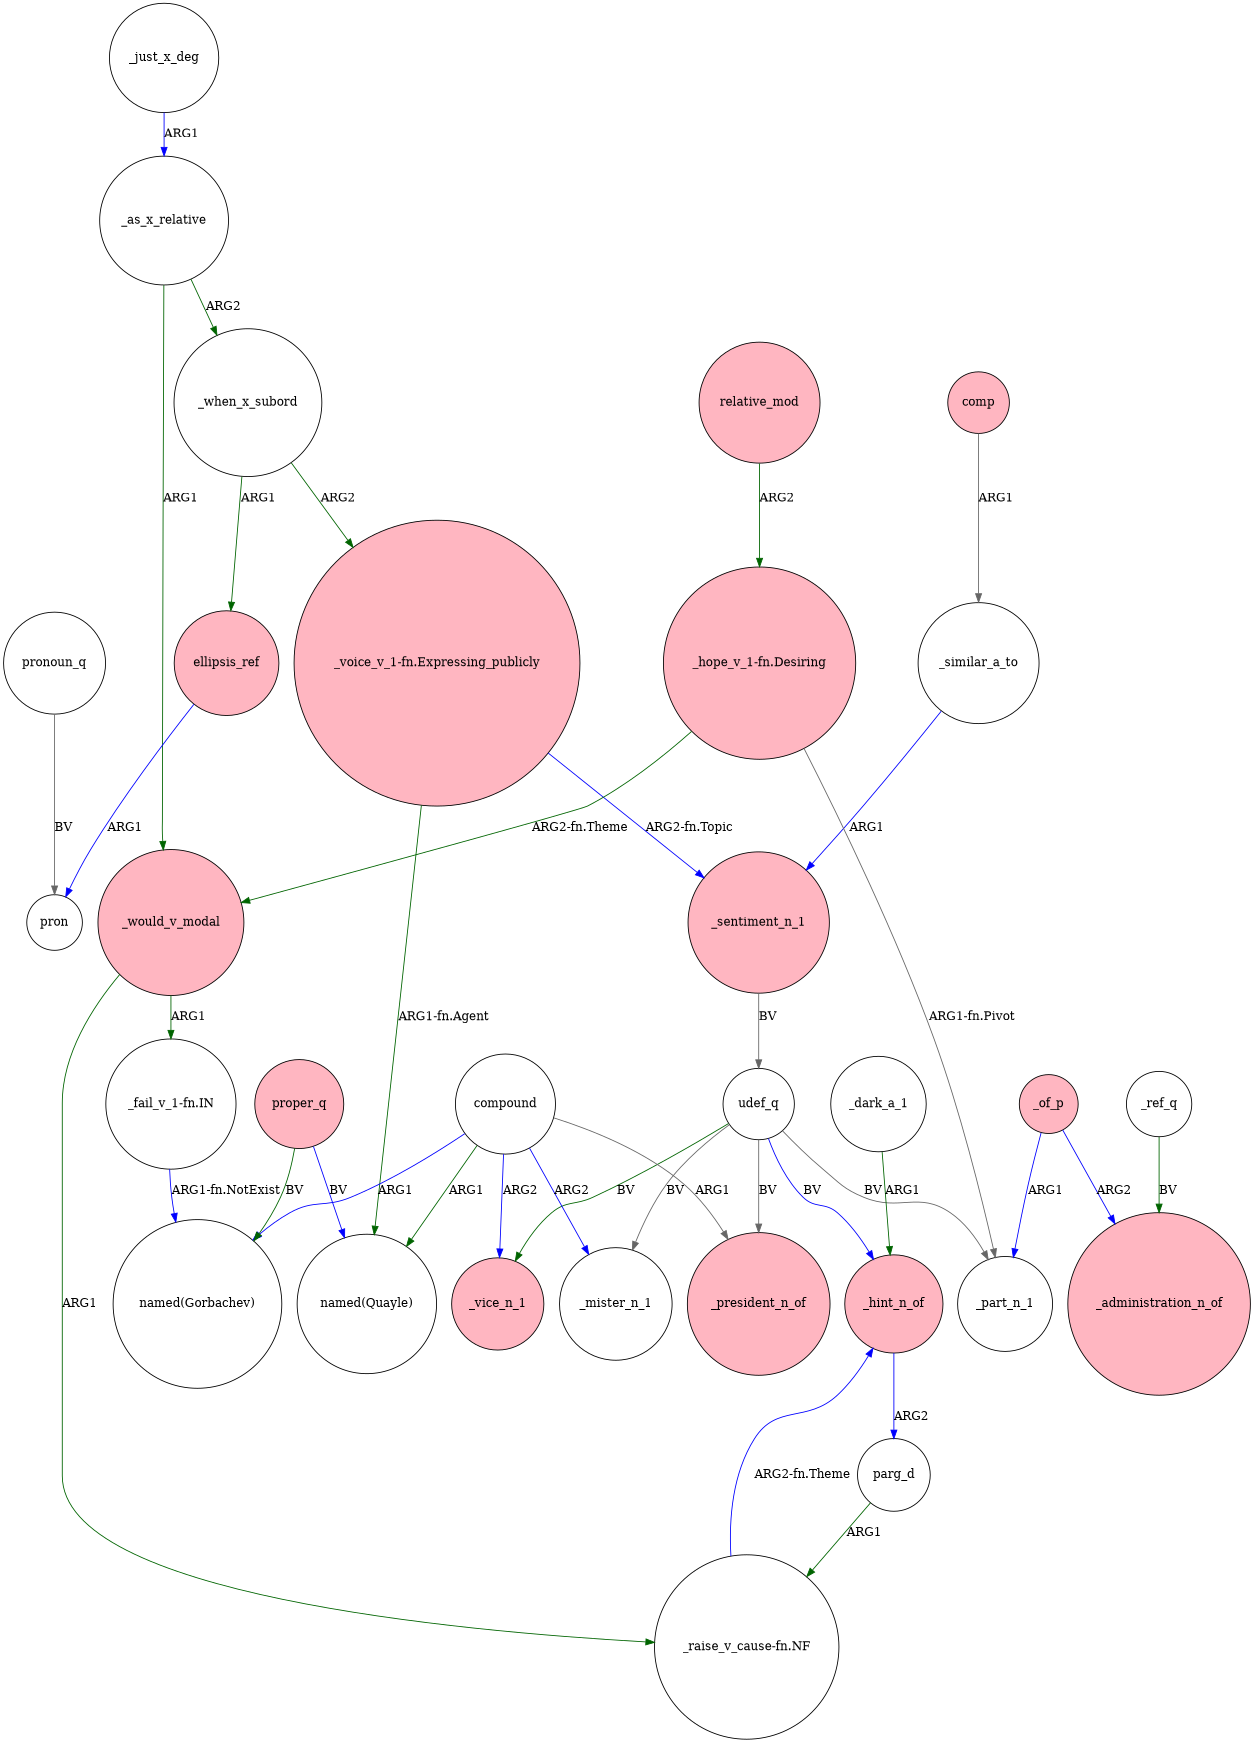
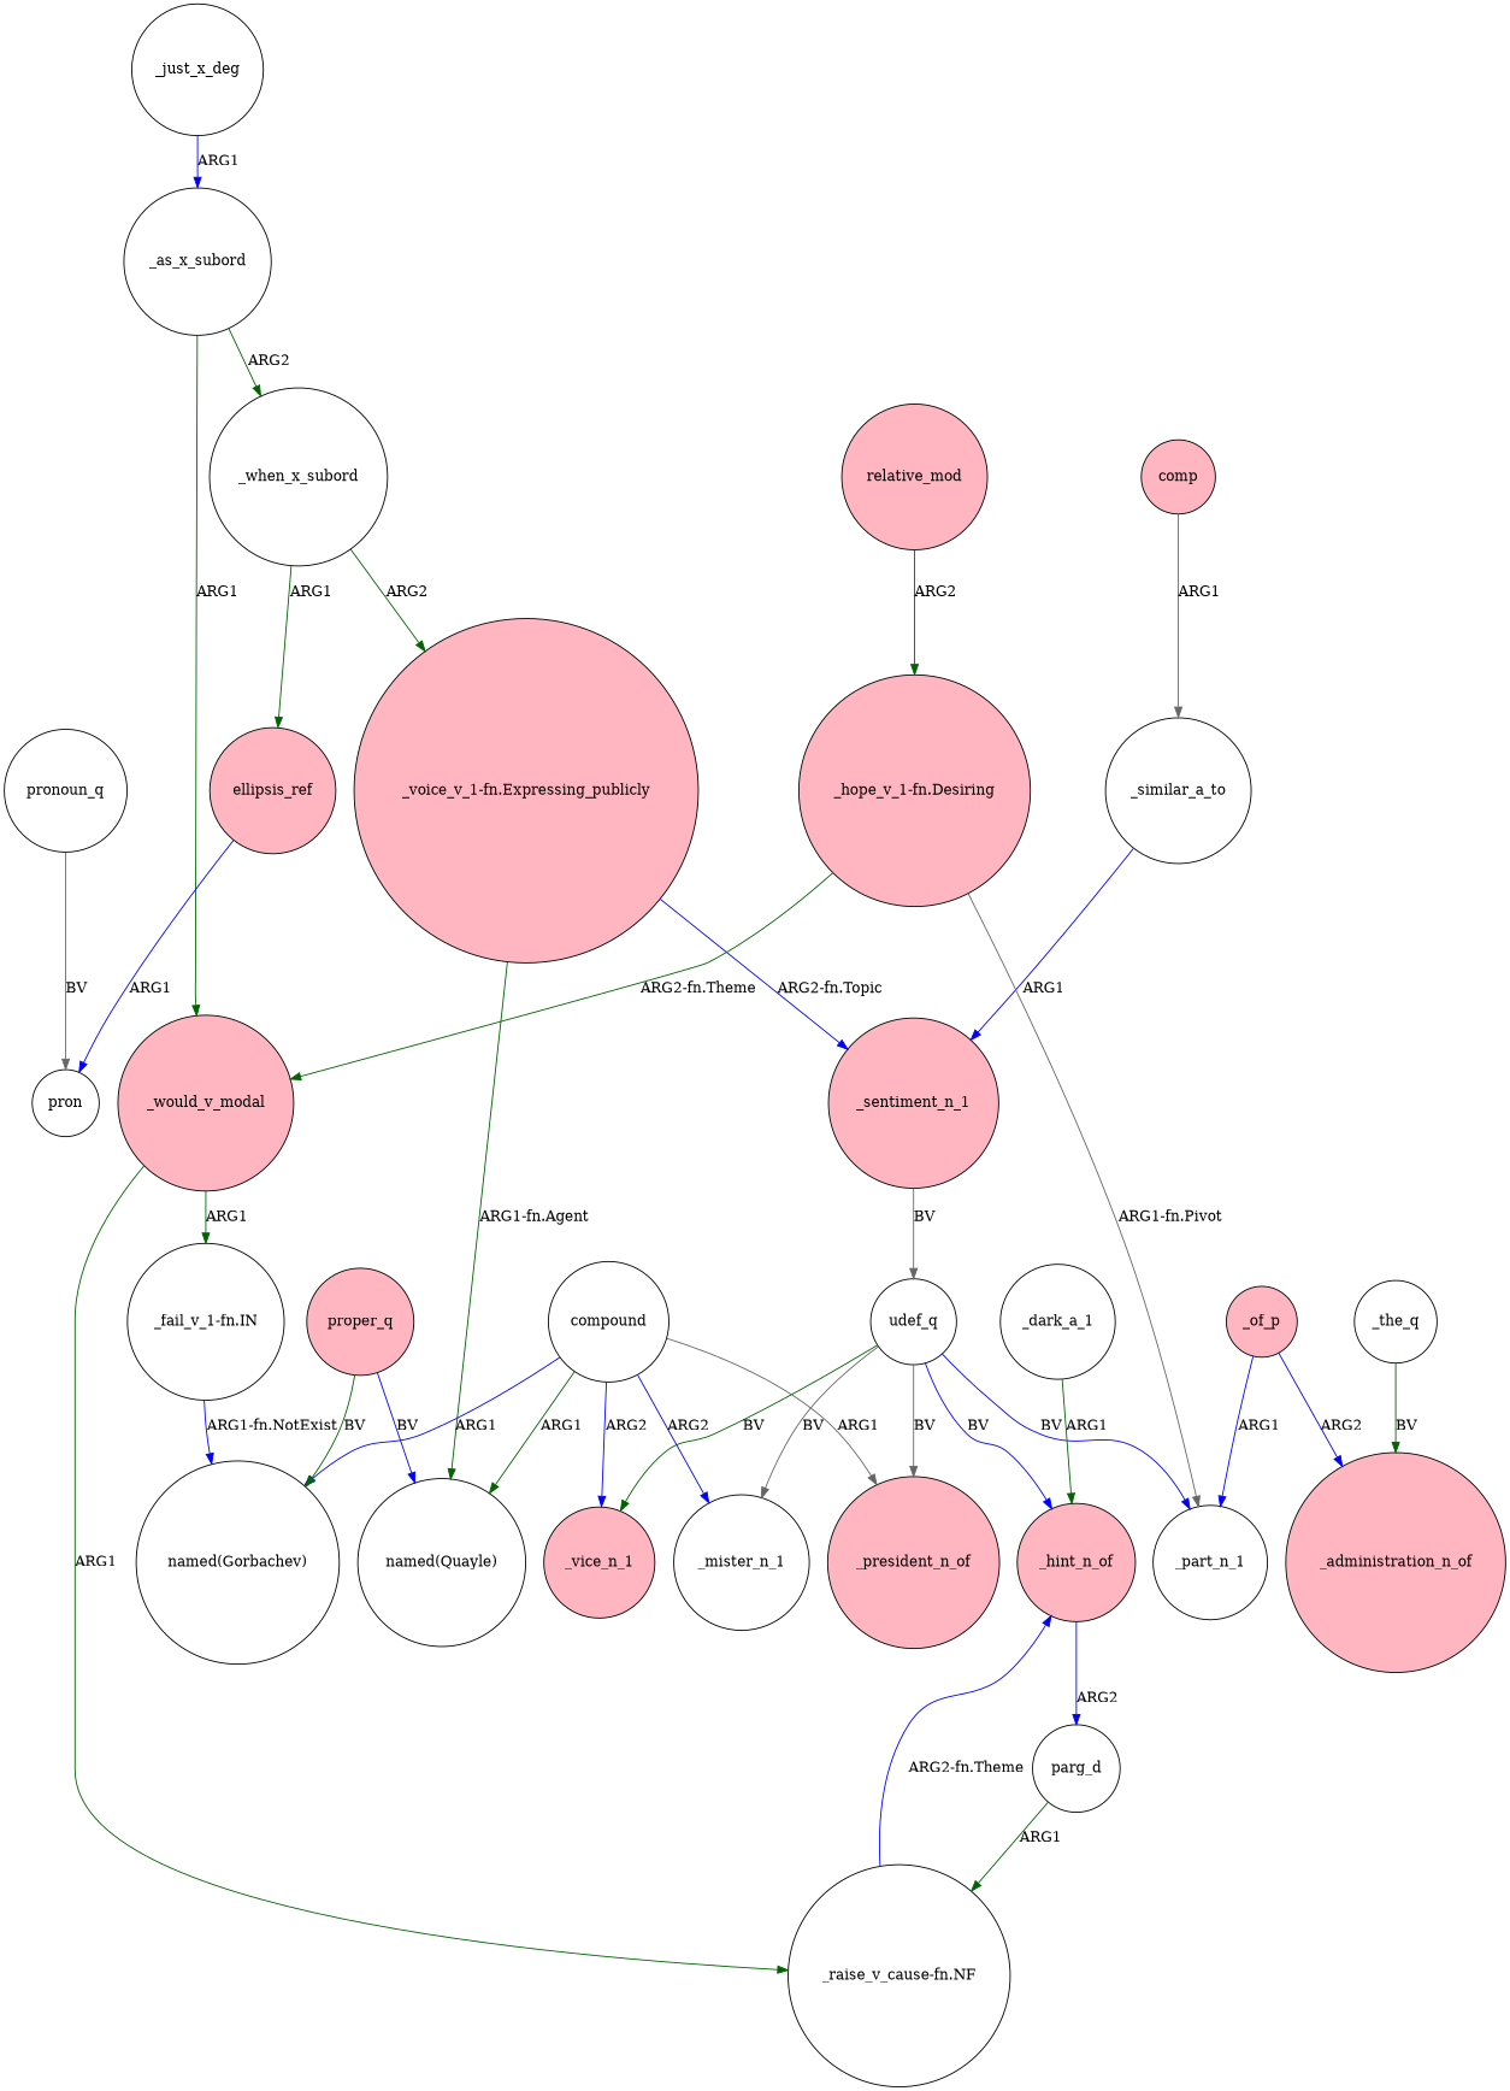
  digraph {
    node [fillcolor=white shape=circle style=filled]
    edge [color=blue]
    _just_x_deg
-   _as_x_subord [label=_as_x_relative]
+   _as_x_subord
    _when_x_subord
    _would_v_modal [fillcolor=lightpink]
    ellipsis_ref [fillcolor=lightpink]
    "_voice_v_1-fn.Expressing_publicly" [fillcolor=lightpink]
    "_raise_v_cause-fn.NF"
    "_fail_v_1-fn.IN"
    comp [fillcolor=lightpink]
    _similar_a_to
    _sentiment_n_1 [fillcolor=lightpink]
    udef_q
    _vice_n_1 [fillcolor=lightpink]
    compound
    "named(Quayle)"
    _mister_n_1
    "named(Gorbachev)"
    _president_n_of [fillcolor=lightpink]
    pron
    _hint_n_of [fillcolor=lightpink]
    parg_d
    proper_q [fillcolor=lightpink]
    "_hope_v_1-fn.Desiring" [fillcolor=lightpink]
    _part_n_1
    _of_p [fillcolor=lightpink]
    _administration_n_of [fillcolor=lightpink]
    relative_mod [fillcolor=lightpink]
    _dark_a_1
    pronoun_q
-   _the_q [label=_ref_q]
+   _the_q
    _just_x_deg -> _as_x_subord [label=ARG1]
    _as_x_subord -> _when_x_subord [color=darkgreen label=ARG2]
    _as_x_subord -> _would_v_modal [color=darkgreen label=ARG1]
    _when_x_subord -> ellipsis_ref [color=darkgreen label=ARG1]
    _when_x_subord -> "_voice_v_1-fn.Expressing_publicly" [color=darkgreen label=ARG2]
    _would_v_modal -> "_raise_v_cause-fn.NF" [color=darkgreen label=ARG1]
    _would_v_modal -> "_fail_v_1-fn.IN" [color=darkgreen label=ARG1]
    ellipsis_ref -> pron [label=ARG1]
    "_voice_v_1-fn.Expressing_publicly" -> _sentiment_n_1 [label="ARG2-fn.Topic"]
    "_voice_v_1-fn.Expressing_publicly" -> "named(Quayle)" [color=darkgreen label="ARG1-fn.Agent"]
    "_raise_v_cause-fn.NF" -> _hint_n_of [label="ARG2-fn.Theme"]
    "_fail_v_1-fn.IN" -> "named(Gorbachev)" [label="ARG1-fn.NotExist"]
    comp -> _similar_a_to [color=gray40 label=ARG1]
    _similar_a_to -> _sentiment_n_1 [label=ARG1]
    _sentiment_n_1 -> udef_q [color=gray40 label=BV]
    udef_q -> _vice_n_1 [color=darkgreen label=BV]
    udef_q -> _mister_n_1 [color=gray40 label=BV]
    udef_q -> _president_n_of [color=gray40 label=BV]
    udef_q -> _hint_n_of [label=BV]
-   udef_q -> _part_n_1 [color=gray40 label=BV]
+   udef_q -> _part_n_1 [label=BV]
    compound -> _vice_n_1 [label=ARG2]
    compound -> "named(Quayle)" [color=darkgreen label=ARG1]
    compound -> _mister_n_1 [label=ARG2]
    compound -> "named(Gorbachev)" [label=ARG1]
    compound -> _president_n_of [color=gray40 label=ARG1]
    _hint_n_of -> parg_d [label=ARG2]
    parg_d -> "_raise_v_cause-fn.NF" [color=darkgreen label=ARG1]
    proper_q -> "named(Quayle)" [label=BV]
    proper_q -> "named(Gorbachev)" [color=darkgreen label=BV]
    "_hope_v_1-fn.Desiring" -> _would_v_modal [color=darkgreen label="ARG2-fn.Theme"]
    "_hope_v_1-fn.Desiring" -> _part_n_1 [color=gray40 label="ARG1-fn.Pivot"]
    _of_p -> _part_n_1 [label=ARG1]
    _of_p -> _administration_n_of [label=ARG2]
    relative_mod -> "_hope_v_1-fn.Desiring" [color=darkgreen label=ARG2]
    _dark_a_1 -> _hint_n_of [color=darkgreen label=ARG1]
    pronoun_q -> pron [color=gray40 label=BV]
    _the_q -> _administration_n_of [color=darkgreen label=BV]
  }
